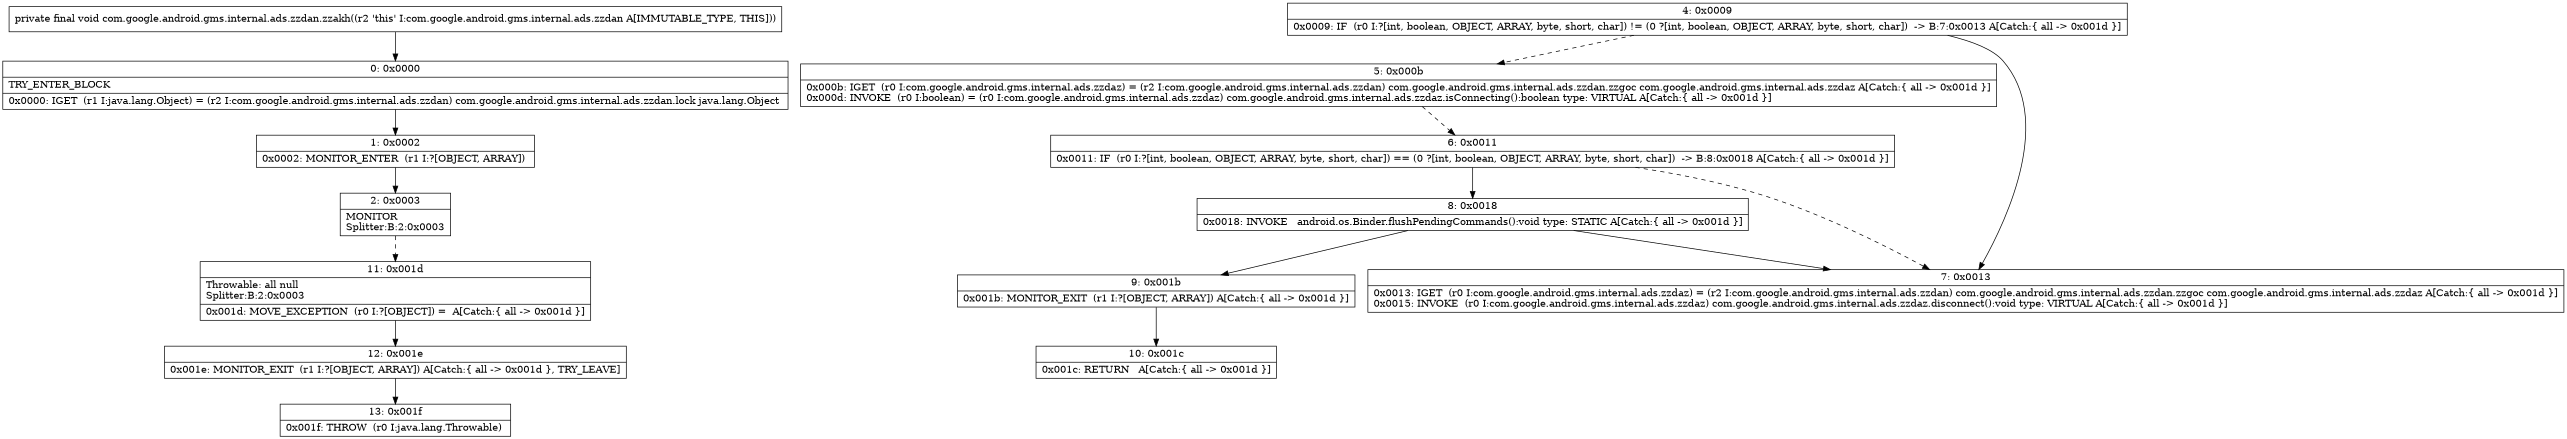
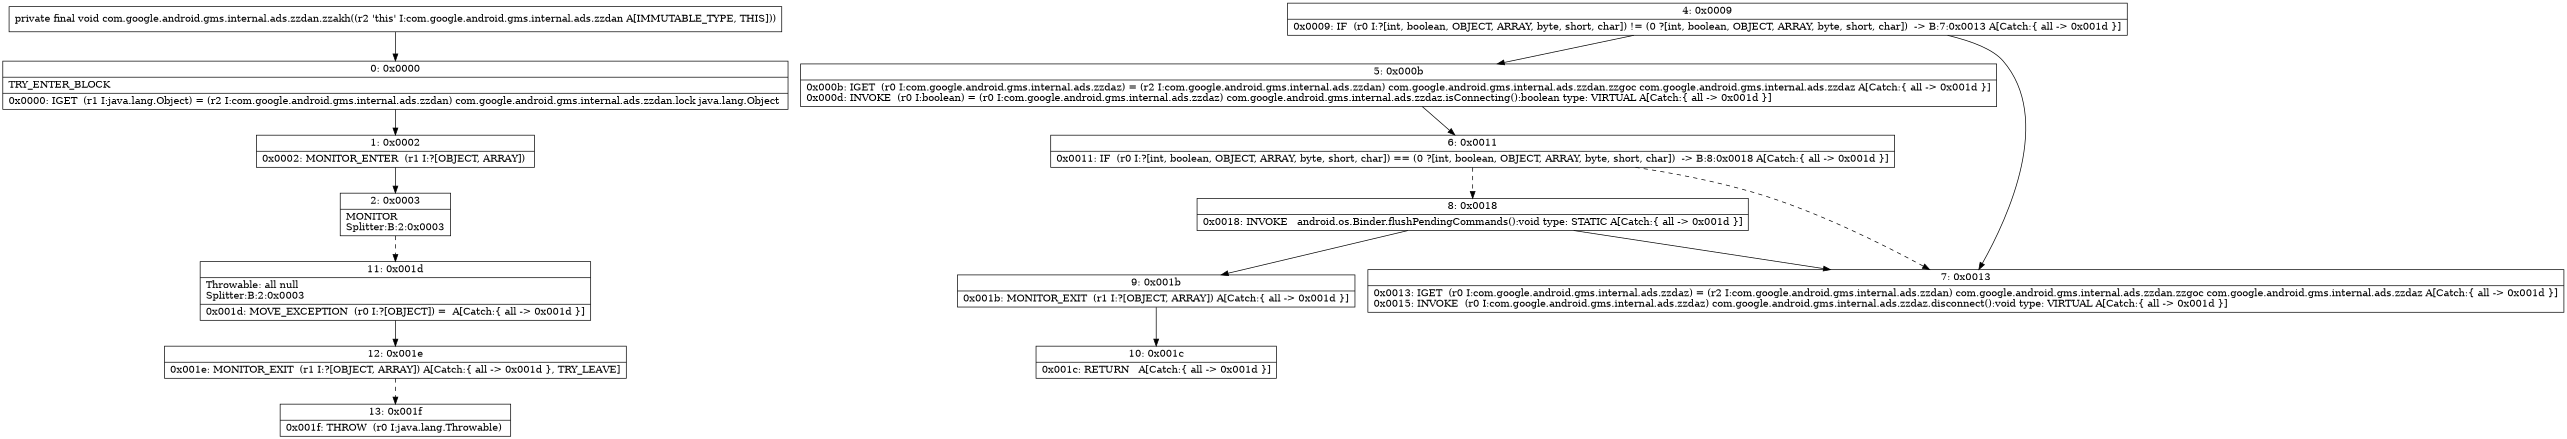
  digraph {
    node [shape=record]
    n1 [label="{0\:\ 0x0000|TRY_ENTER_BLOCK\l|0x0000: IGET  (r1 I:java.lang.Object) = (r2 I:com.google.android.gms.internal.ads.zzdan) com.google.android.gms.internal.ads.zzdan.lock java.lang.Object \l}"]
    n2 [label="{1\:\ 0x0002|0x0002: MONITOR_ENTER  (r1 I:?[OBJECT, ARRAY]) \l}"]
    n3 [label="{2\:\ 0x0003|MONITOR\lSplitter:B:2:0x0003\l}"]
    n4 [label="{11\:\ 0x001d|Throwable: all null\lSplitter:B:2:0x0003\l|0x001d: MOVE_EXCEPTION  (r0 I:?[OBJECT]) =  A[Catch:\{ all \-\> 0x001d \}]\l}"]
    n5 [label="{12\:\ 0x001e|0x001e: MONITOR_EXIT  (r1 I:?[OBJECT, ARRAY]) A[Catch:\{ all \-\> 0x001d \}, TRY_LEAVE]\l}"]
    n6 [label="{4\:\ 0x0009|0x0009: IF  (r0 I:?[int, boolean, OBJECT, ARRAY, byte, short, char]) != (0 ?[int, boolean, OBJECT, ARRAY, byte, short, char])  \-\> B:7:0x0013 A[Catch:\{ all \-\> 0x001d \}]\l}"]
    n7 [label="{5\:\ 0x000b|0x000b: IGET  (r0 I:com.google.android.gms.internal.ads.zzdaz) = (r2 I:com.google.android.gms.internal.ads.zzdan) com.google.android.gms.internal.ads.zzdan.zzgoc com.google.android.gms.internal.ads.zzdaz A[Catch:\{ all \-\> 0x001d \}]\l0x000d: INVOKE  (r0 I:boolean) = (r0 I:com.google.android.gms.internal.ads.zzdaz) com.google.android.gms.internal.ads.zzdaz.isConnecting():boolean type: VIRTUAL A[Catch:\{ all \-\> 0x001d \}]\l}"]
    n8 [label="{7\:\ 0x0013|0x0013: IGET  (r0 I:com.google.android.gms.internal.ads.zzdaz) = (r2 I:com.google.android.gms.internal.ads.zzdan) com.google.android.gms.internal.ads.zzdan.zzgoc com.google.android.gms.internal.ads.zzdaz A[Catch:\{ all \-\> 0x001d \}]\l0x0015: INVOKE  (r0 I:com.google.android.gms.internal.ads.zzdaz) com.google.android.gms.internal.ads.zzdaz.disconnect():void type: VIRTUAL A[Catch:\{ all \-\> 0x001d \}]\l}"]
    n9 [label="{6\:\ 0x0011|0x0011: IF  (r0 I:?[int, boolean, OBJECT, ARRAY, byte, short, char]) == (0 ?[int, boolean, OBJECT, ARRAY, byte, short, char])  \-\> B:8:0x0018 A[Catch:\{ all \-\> 0x001d \}]\l}"]
    n10 [label="{8\:\ 0x0018|0x0018: INVOKE   android.os.Binder.flushPendingCommands():void type: STATIC A[Catch:\{ all \-\> 0x001d \}]\l}"]
    n11 [label="{9\:\ 0x001b|0x001b: MONITOR_EXIT  (r1 I:?[OBJECT, ARRAY]) A[Catch:\{ all \-\> 0x001d \}]\l}"]
    n12 [label="{10\:\ 0x001c|0x001c: RETURN   A[Catch:\{ all \-\> 0x001d \}]\l}"]
    n13 [label="{13\:\ 0x001f|0x001f: THROW  (r0 I:java.lang.Throwable) \l}"]
    n14 [label="{private final void com.google.android.gms.internal.ads.zzdan.zzakh((r2 'this' I:com.google.android.gms.internal.ads.zzdan A[IMMUTABLE_TYPE, THIS])) }"]
    n1 -> n2
    n2 -> n3
    n3 -> n4 [style=dashed]
    n4 -> n5
-   n5 -> n13
-   n6 -> n7 [style=dashed]
+   n5 -> n13 [style=dashed]
+   n6 -> n7 [style=solid]
    n6 -> n8
-   n7 -> n9 [style=dashed]
+   n7 -> n9
    n9 -> n8 [style=dashed]
-   n9 -> n10
+   n9 -> n10 [style=dashed]
    n10 -> n8
    n10 -> n11
    n11 -> n12
    n14 -> n1
  }
